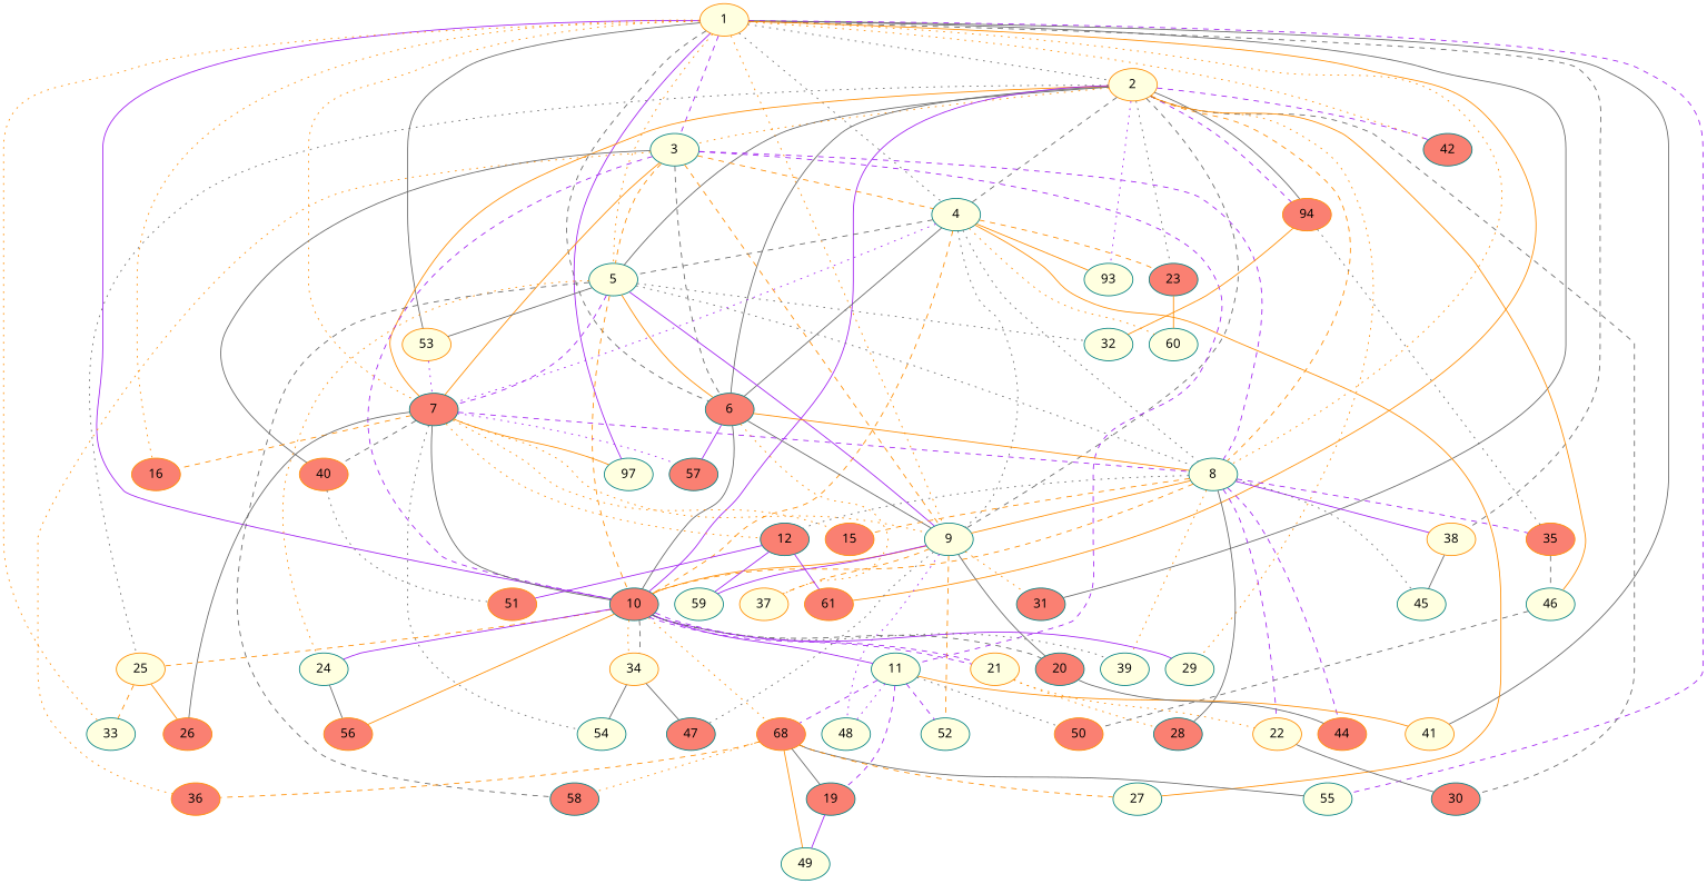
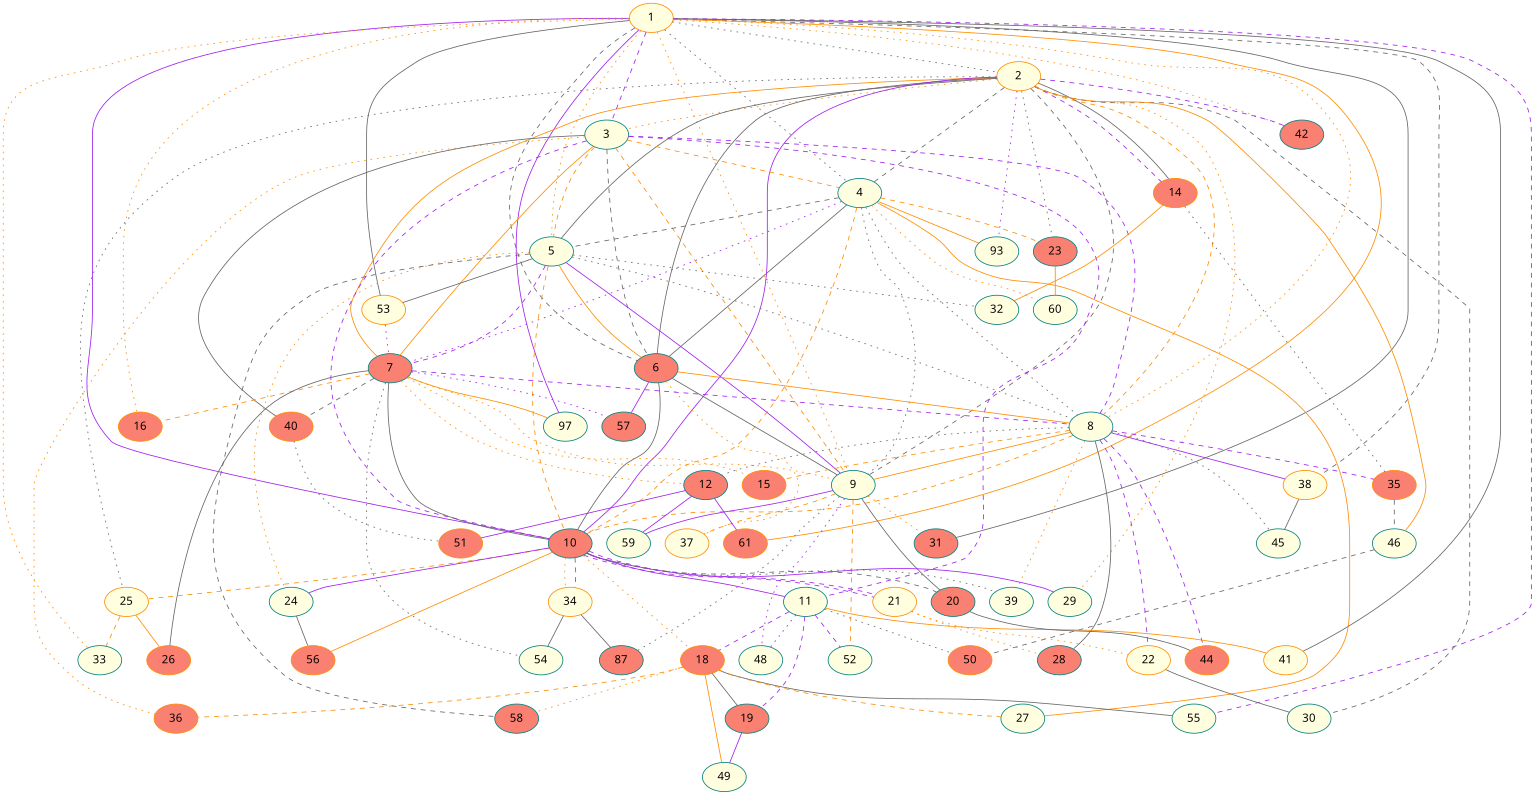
  graph {
    fontname="Noto Sans"
    node [color=teal fillcolor=lightyellow fontname="Noto Sans" style=filled]
    edge [color=darkorange fontname="Noto Sans" style=solid]
    1 [color=darkorange]
    2 [color=darkorange]
    3
    4
    5
    6 [fillcolor=salmon]
    7 [fillcolor=salmon]
    8
    9
    10 [fillcolor=salmon]
    16 [color=darkorange fillcolor=salmon]
    n12 [label=97]
    31 [fillcolor=salmon]
    33
    38 [color=darkorange]
    41 [color=darkorange]
    42 [fillcolor=salmon]
    53 [color=darkorange]
    55
    61 [color=darkorange fillcolor=salmon]
    n21 [label=93]
-   14 [color=darkorange fillcolor=salmon label=94]
+   14 [color=darkorange fillcolor=salmon]
    23 [fillcolor=salmon]
    25 [color=darkorange]
    29
-   30 [fillcolor=salmon]
+   30
    46
    11
    36 [color=darkorange fillcolor=salmon]
    40 [color=darkorange fillcolor=salmon]
    27
    60
    24
    32
    58 [fillcolor=salmon]
    37 [color=darkorange]
    57 [fillcolor=salmon]
    12 [fillcolor=salmon]
    15 [color=darkorange fillcolor=salmon]
    26 [color=darkorange fillcolor=salmon]
    54
    22 [color=darkorange]
    28 [fillcolor=salmon]
    35 [color=darkorange fillcolor=salmon]
    39
    44 [color=darkorange fillcolor=salmon]
    45
    20 [fillcolor=salmon]
-   47 [fillcolor=salmon]
+   47 [fillcolor=salmon label=87]
    48
    52
    59
-   18 [color=darkorange fillcolor=salmon label=68]
+   18 [color=darkorange fillcolor=salmon]
    21 [color=darkorange]
    34 [color=darkorange]
    56 [color=darkorange fillcolor=salmon]
    50 [color=darkorange fillcolor=salmon]
    19 [fillcolor=salmon]
    51 [color=darkorange fillcolor=salmon]
    49
    1 -- 2 [color=gray40 style=dotted]
    1 -- 3 [color=purple style=dashed]
    1 -- 4 [color=gray40 style=dotted]
    1 -- 5 [style=dotted]
    1 -- 6 [color=gray40 style=dashed]
-   1 -- 7 [style=dotted]
    1 -- 8 [style=dotted]
    1 -- 9 [style=dotted]
    1 -- 10 [color=purple]
    1 -- 16 [style=dotted]
    1 -- n12 [color=purple]
    1 -- 31 [color=gray40]
    1 -- 33 [style=dotted]
    1 -- 38 [color=gray40 style=dashed]
    1 -- 41 [color=gray40]
    1 -- 42 [style=dotted]
    1 -- 53 [color=gray40]
    1 -- 55 [color=purple style=dashed]
    1 -- 61
    2 -- 3 [style=dotted]
    2 -- 4 [color=gray40 style=dashed]
    2 -- 5 [color=gray40]
    2 -- 6 [color=gray40]
    2 -- 7
    2 -- 8 [style=dashed]
    2 -- 9 [color=gray40 style=dashed]
    2 -- 10 [color=purple]
    2 -- 42 [color=purple style=dashed]
    2 -- n21 [color=purple style=dotted]
    2 -- 14 [color=purple style=dashed]
    2 -- 14 [color=gray40]
    2 -- 23 [color=gray40 style=dotted]
    2 -- 25 [color=gray40 style=dotted]
    2 -- 29 [style=dotted]
    2 -- 30 [color=gray40 style=dashed]
    2 -- 46
    3 -- 4 [style=dashed]
    3 -- 5 [style=dashed]
    3 -- 6 [color=gray40 style=dashed]
    3 -- 7
    3 -- 8 [color=purple style=dashed]
    3 -- 9 [style=dashed]
    3 -- 10 [color=purple style=dashed]
    3 -- 11 [color=purple style=dashed]
    3 -- 36 [style=dotted]
    3 -- 40 [color=gray40]
    4 -- 5 [color=gray40 style=dashed]
    4 -- 6 [color=gray40]
    4 -- 7 [color=purple style=dotted]
    4 -- 8 [color=gray40 style=dotted]
    4 -- 9 [color=gray40 style=dotted]
    4 -- 10 [style=dashed]
    4 -- n21
    4 -- 23 [style=dashed]
    4 -- 27
    4 -- 60 [style=dotted]
    5 -- 6
    5 -- 7 [color=purple style=dashed]
    5 -- 8 [color=gray40 style=dotted]
    5 -- 9 [color=purple]
    5 -- 10 [style=dashed]
    5 -- 53 [color=gray40]
    5 -- 24 [style=dotted]
    5 -- 32 [color=gray40 style=dotted]
    5 -- 58 [color=gray40 style=dashed]
    6 -- 8
    6 -- 9 [color=gray40]
    6 -- 10 [color=gray40]
    6 -- 37 [style=dotted]
    6 -- 57 [color=purple]
    7 -- 8 [color=purple style=dashed]
    7 -- 9 [style=dotted]
    7 -- 10 [color=gray40]
    7 -- 16 [style=dashed]
    7 -- n12
    7 -- 40 [color=gray40 style=dashed]
    7 -- 57 [color=purple style=dotted]
    7 -- 12 [style=dotted]
    7 -- 15 [style=dotted]
    7 -- 26 [color=gray40]
    7 -- 54 [color=gray40 style=dotted]
    8 -- 9
    8 -- 10 [style=dashed]
    8 -- 38 [color=purple]
    8 -- 12 [color=gray40 style=dotted]
    8 -- 15 [style=dashed]
    8 -- 22 [color=purple style=dashed]
    8 -- 28 [color=gray40]
    8 -- 35 [color=purple style=dashed]
    8 -- 39 [style=dotted]
    8 -- 44 [color=purple style=dashed]
    8 -- 45 [color=gray40 style=dotted]
-   9 -- 10
    9 -- 31 [style=dotted]
    9 -- 37 [style=dashed]
    9 -- 20 [color=gray40]
    9 -- 47 [color=gray40 style=dotted]
    9 -- 48 [color=purple style=dotted]
    9 -- 52 [style=dashed]
    9 -- 59 [color=purple]
    10 -- 25 [style=dashed]
    10 -- 29 [color=purple]
    10 -- 11 [color=purple]
    10 -- 24 [color=purple]
    10 -- 39 [color=gray40 style=dotted]
    10 -- 20 [color=gray40 style=dashed]
    10 -- 18 [style=dotted]
    10 -- 21 [color=purple style=dashed]
    10 -- 21 [color=purple style=dashed]
    10 -- 34 [style=dotted]
    10 -- 34 [color=gray40 style=dashed]
    10 -- 56
    38 -- 45 [color=gray40]
    53 -- 7 [color=purple style=dotted]
    14 -- 32
    14 -- 35 [color=gray40 style=dotted]
    23 -- 60
    25 -- 33 [style=dashed]
    25 -- 26
    46 -- 50 [color=gray40 style=dashed]
    11 -- 41
    11 -- 48 [color=purple style=dotted]
    11 -- 52 [color=purple style=dashed]
    11 -- 18 [color=purple style=dashed]
    11 -- 50 [color=gray40 style=dotted]
    11 -- 19 [color=purple style=dashed]
    40 -- 51 [color=gray40 style=dotted]
    24 -- 56 [color=gray40]
    12 -- 61 [color=purple]
    12 -- 59 [color=purple]
    12 -- 51 [color=purple]
    22 -- 30 [color=gray40]
    35 -- 46 [color=gray40 style=dashed]
    20 -- 44 [color=gray40]
    18 -- 55 [color=gray40]
    18 -- 36 [style=dashed]
    18 -- 27 [style=dashed]
    18 -- 58 [style=dotted]
    18 -- 19 [color=gray40]
    18 -- 49
    21 -- 22 [style=dotted]
    21 -- 28 [style=dotted]
    34 -- 54 [color=gray40]
    34 -- 47 [color=gray40]
    19 -- 49 [color=purple]
  }
